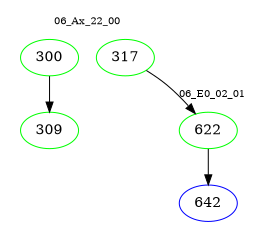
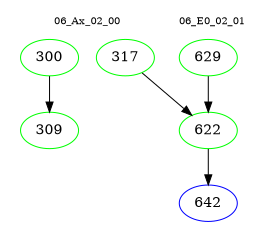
  digraph {
    node [color=green]
    edge [color=black]
    n1 [label=317]
    n2 [label=300]
    n3 [label=309]
+   n4 [label=629]
    n5 [label=622]
    n6 [color=blue label=642]
    subgraph cluster_1 {
      color=white
      fontsize=10
-     label="06_Ax_22_00"
+     label="06_Ax_02_00"
      n1
      n2
      n3
    }
    subgraph cluster_2 {
      color=white
      fontsize=10
      label="06_E0_02_01"
+     n4
      n5
      n6
    }
    n1 -> n5
    n2 -> n3
+   n4 -> n5
    n5 -> n6
  }
